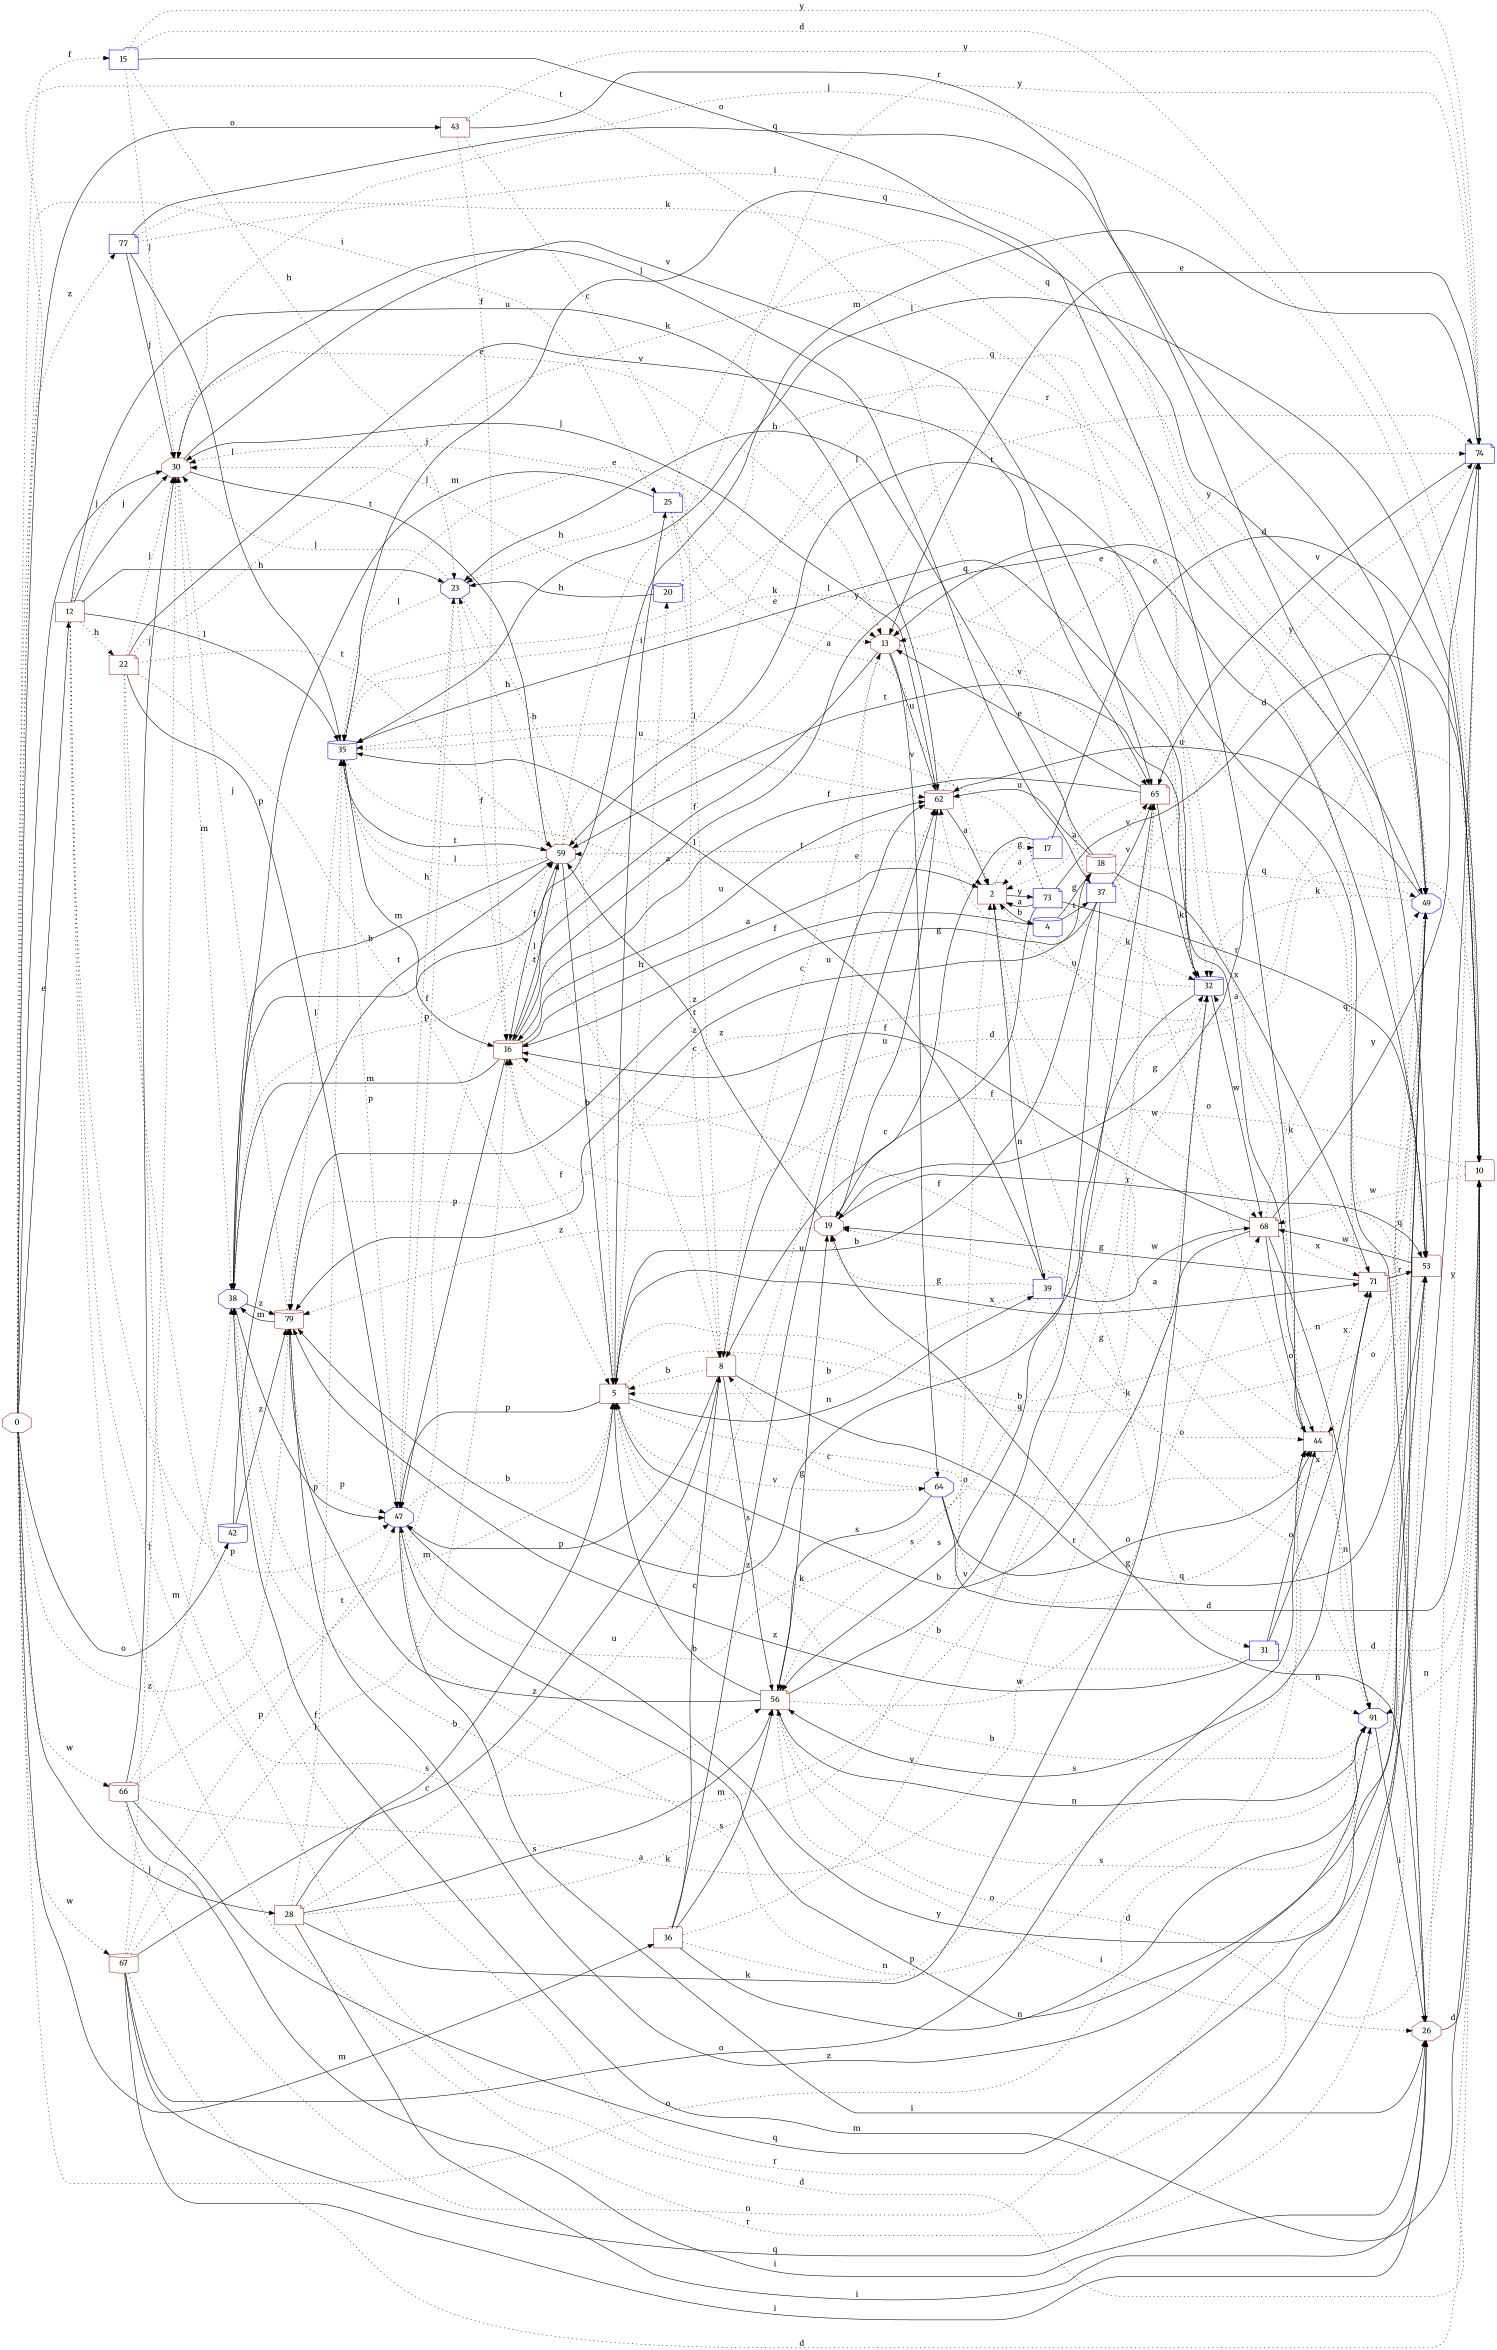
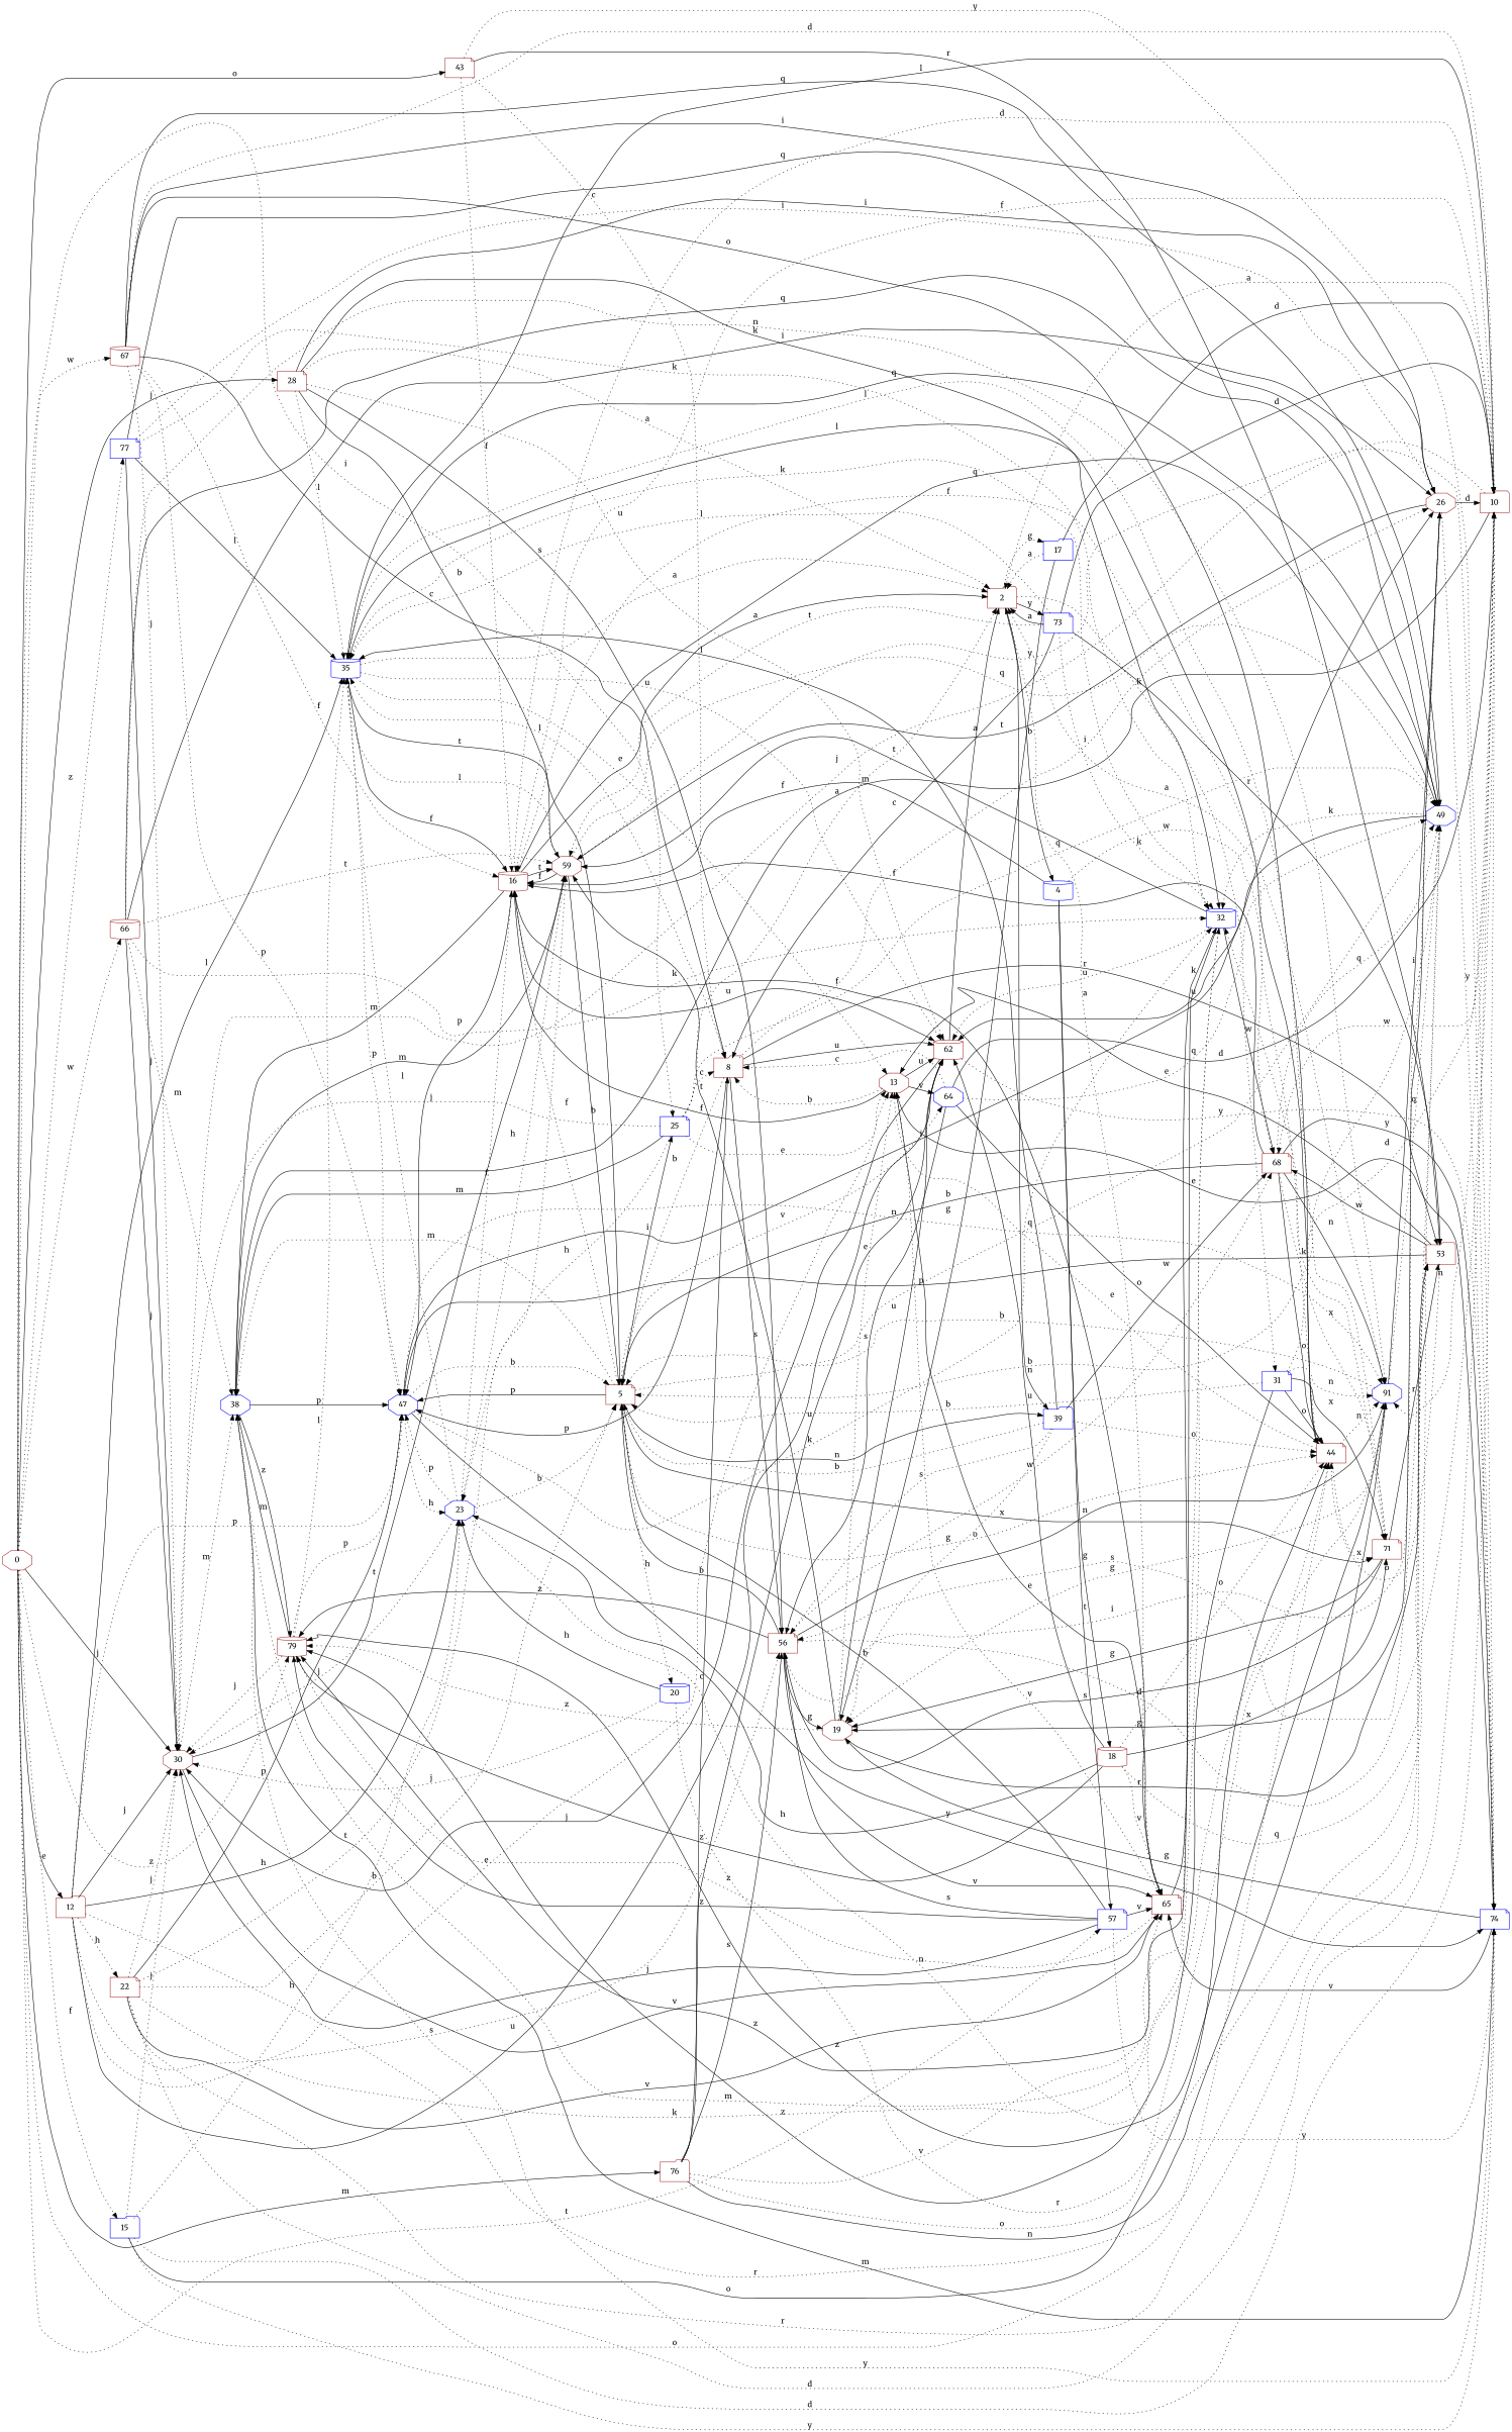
  strict digraph {
    fontname=Merriweather
    rankdir=LR
    node [color=brown fontname=Merriweather shape=note]
    edge [fontname=Merriweather style=dotted]
    0 [shape=octagon]
    12 [shape=folder]
    15 [color=blue shape=folder]
    25 [color=blue]
    28
    30 [shape=octagon]
-   36 [shape=folder]
-   42 [color=blue shape=cylinder]
+   36 [shape=folder label=76]
    43
    44
-   57 [color=blue label=37]
+   57 [color=blue]
    66 [shape=cylinder]
    67 [shape=cylinder]
    77 [color=blue]
    79 [shape=cylinder]
    56
    47 [color=blue shape=octagon]
    35 [color=blue shape=cylinder]
    53 [shape=folder]
    62 [shape=cylinder]
    13 [shape=octagon]
    22
    23 [color=blue shape=octagon]
    10 [shape=folder]
    74 [color=blue]
    2 [shape=folder]
    38 [color=blue shape=octagon]
    49 [color=blue shape=octagon]
    8 [shape=folder]
    5
    26 [shape=octagon]
    32 [color=blue shape=cylinder]
    65
    59 [shape=octagon]
    n35 [color=blue label=91 shape=octagon]
    16 [shape=cylinder]
    71
    68
    19 [shape=octagon]
    4 [color=blue shape=cylinder]
    17 [color=blue shape=folder]
    31 [color=blue]
    39 [color=blue shape=folder]
    73 [color=blue]
    18 [shape=cylinder]
    20 [color=blue shape=cylinder]
    64 [color=blue shape=octagon]
    0 -> 12 [label=e style=solid]
    0 -> 15 [label=f]
    0 -> 25 [label=i]
    0 -> 28 [label=j style=solid]
    0 -> 30 [label=j style=solid]
    0 -> 36 [label=m style=solid]
-   0 -> 42 [label=o style=solid]
    0 -> 43 [label=o style=solid]
    0 -> 44 [label=o]
    0 -> 57 [label=t]
    0 -> 66 [label=w]
    0 -> 67 [label=w]
    0 -> 77 [label=z]
    0 -> 79 [label=z]
    12 -> 30 [label=j style=solid]
    12 -> 56 [label=s]
    12 -> 47 [label=p]
    12 -> 35 [label=l style=solid]
    12 -> 53 [label=r]
    12 -> 62 [label=u style=solid]
    12 -> 13 [label=e]
    12 -> 22 [label=h]
    12 -> 23 [label=h style=solid]
    15 -> 30 [label=j]
    15 -> 44 [label=o style=solid]
    15 -> 23 [label=h]
    15 -> 10 [label=d]
    15 -> 74 [label=y]
    25 -> 30 [label=j]
    25 -> 13 [label=e]
    25 -> 23 [label=h]
    25 -> 2 [label=a]
    25 -> 38 [label=m style=solid]
    25 -> 49 [label=q]
    25 -> 8 [label=c]
    28 -> 56 [label=s style=solid]
    28 -> 35 [label=l]
    28 -> 62 [label=u]
    28 -> 2 [label=a]
    28 -> 5 [label=b style=solid]
    28 -> 26 [label=i style=solid]
    28 -> 32 [label=k style=solid]
    30 -> 38 [label=m]
    30 -> 65 [label=v style=solid]
    30 -> 59 [label=t style=solid]
    36 -> 44 [label=o]
    36 -> 56 [label=s style=solid]
    36 -> 62 [label=u style=solid]
    36 -> 8 [label=c style=solid]
    36 -> 65 [label=v]
    36 -> n35 [label=n style=solid]
-   42 -> 79 [label=z style=solid]
-   42 -> 59 [label=t style=solid]
    43 -> 53 [label=r style=solid]
    43 -> 74 [label=y]
    43 -> 8 [label=c]
    43 -> 16 [label=f]
    44 -> 35 [label=l style=solid]
    44 -> 13 [label=e]
    44 -> 2 [label=a]
    44 -> n35 [label=n]
    44 -> 71 [label=x]
    57 -> 30 [label=j style=solid]
    57 -> 79 [label=z style=solid]
    57 -> 56 [label=s style=solid]
    57 -> 74 [label=y]
    57 -> 5 [label=b style=solid]
    57 -> 65 [label=v style=solid]
    66 -> 30 [label=j style=solid]
    66 -> 38 [label=m]
    66 -> 49 [label=q style=solid]
    66 -> 26 [label=i style=solid]
    66 -> 32 [label=k]
    66 -> 59 [label=t]
    66 -> n35 [label=n]
    67 -> 30 [label=j]
    67 -> 44 [label=o style=solid]
    67 -> 47 [label=p]
    67 -> 10 [label=d]
    67 -> 49 [label=q style=solid]
    67 -> 8 [label=c style=solid]
    67 -> 26 [label=i style=solid]
    67 -> 16 [label=f]
    77 -> 30 [label=j style=solid]
    77 -> 35 [label=l style=solid]
    77 -> 49 [label=q style=solid]
    77 -> 26 [label=i]
    77 -> 32 [label=k]
    79 -> 30 [label=j]
    79 -> 47 [label=p]
    79 -> 35 [label=l]
    79 -> 38 [label=m style=solid]
    56 -> 79 [label=z style=solid]
    56 -> 10 [label=d]
    56 -> 5 [label=b style=solid]
    56 -> 26 [label=i]
    56 -> 65 [label=v style=solid]
    56 -> n35 [label=n style=solid]
    56 -> 68 [label=w]
    56 -> 19 [label=g style=solid]
    47 -> 23 [label=h]
    47 -> 74 [label=y style=solid]
    47 -> 5 [label=b]
    47 -> 26 [label=i style=solid]
    47 -> 32 [label=k]
    47 -> n35 [label=n]
    35 -> 47 [label=p]
    35 -> 62 [label=u]
    35 -> 13 [label=e]
    35 -> 2 [label=a]
    35 -> 49 [label=q style=solid]
    35 -> 32 [label=k]
    35 -> 59 [label=t style=solid]
    35 -> 16 [label=f style=solid]
    53 -> 44 [label=o]
    53 -> 47 [label=p style=solid]
    53 -> 13 [label=e style=solid]
    53 -> 68 [label=w style=solid]
    62 -> 30 [label=j style=solid]
    62 -> 74 [label=y]
    62 -> 2 [label=a style=solid]
    13 -> 62 [label=u style=solid]
-   13 -> 8 [label=c]
+   13 -> 8 [label=b]
    13 -> 65 [label=v]
    13 -> 16 [label=f style=solid]
    13 -> 64 [label=v style=solid]
    22 -> 30 [label=j]
    22 -> 47 [label=p style=solid]
    22 -> 53 [label=r]
    22 -> 10 [label=d]
    22 -> 5 [label=b]
    22 -> 32 [label=k]
    22 -> 65 [label=v style=solid]
    22 -> 59 [label=t]
    23 -> 30 [label=j]
    23 -> 47 [label=p]
    23 -> 35 [label=l]
    23 -> 5 [label=b]
+   23 -> n35 [label=n]
    23 -> 16 [label=f]
    10 -> 30 [label=j]
    10 -> 35 [label=l style=solid]
    10 -> 2 [label=a]
    10 -> 38 [label=m style=solid]
    10 -> n35 [label=n]
    10 -> 16 [label=f]
    10 -> 68 [label=w]
    74 -> 13 [label=e style=solid]
    74 -> 38 [label=m style=solid]
    74 -> 65 [label=v style=solid]
    74 -> 19 [label=g style=solid]
    2 -> 4 [label=b style=solid]
    2 -> 17 [label=g]
    2 -> 31 [label=k]
    2 -> 39 [label=n style=solid]
    2 -> 73 [label=y style=solid]
    38 -> 79 [label=z style=solid]
    38 -> 47 [label=p style=solid]
    38 -> 74 [label=y]
    49 -> 56 [label=s]
    49 -> 62 [label=u style=solid]
    49 -> 5 [label=b]
    49 -> 32 [label=k]
    8 -> 56 [label=s style=solid]
    8 -> 47 [label=p style=solid]
    8 -> 35 [label=l]
    8 -> 53 [label=r style=solid]
    8 -> 62 [label=u style=solid]
    8 -> 5 [label=b]
+   8 -> 26 [label=i]
    5 -> 25 [label=i style=solid]
    5 -> 44 [label=o]
    5 -> 47 [label=p style=solid]
    5 -> 38 [label=m]
    5 -> 49 [label=q]
    5 -> 16 [label=f]
    5 -> 71 [label=x style=solid]
    5 -> 39 [label=n style=solid]
    5 -> 20 [label=h]
    5 -> 64 [label=v]
    26 -> 10 [label=d style=solid]
    26 -> 74 [label=y]
    26 -> 59 [label=t style=solid]
    26 -> 19 [label=g style=solid]
    32 -> 79 [label=z style=solid]
    32 -> 62 [label=u]
    32 -> 38 [label=m]
    32 -> 59 [label=t style=solid]
    32 -> 68 [label=w style=solid]
    65 -> 79 [label=z]
    65 -> 13 [label=e style=solid]
    65 -> 2 [label=a]
    65 -> 32 [label=k style=solid]
    65 -> 16 [label=f style=solid]
    59 -> 35 [label=l]
    59 -> 23 [label=h]
    59 -> 74 [label=y]
    59 -> 38 [label=m style=solid]
    59 -> 49 [label=q]
    59 -> 5 [label=b style=solid]
    59 -> 16 [label=f style=solid]
    n35 -> 79 [label=z style=solid]
    n35 -> 49 [label=q]
    n35 -> 5 [label=b]
    n35 -> 26 [label=i style=solid]
    n35 -> 16 [label=f]
    n35 -> 19 [label=g]
    16 -> 47 [label=p style=solid]
    16 -> 62 [label=u style=solid]
    16 -> 10 [label=d]
    16 -> 2 [label=a style=solid]
    16 -> 38 [label=m style=solid]
    16 -> 49 [label=q style=solid]
    16 -> 59 [label=t style=solid]
    71 -> 56 [label=s style=solid]
    71 -> 35 [label=l]
    71 -> 53 [label=r style=solid]
    71 -> 32 [label=k]
    71 -> 19 [label=g style=solid]
    68 -> 44 [label=o style=solid]
    68 -> 74 [label=y style=solid]
    68 -> 49 [label=q]
    68 -> 5 [label=b style=solid]
    68 -> n35 [label=n style=solid]
    68 -> 16 [label=f style=solid]
    68 -> 71 [label=x]
    19 -> 79 [label=z]
    19 -> 53 [label=r style=solid]
    19 -> 62 [label=u style=solid]
    19 -> 13 [label=e]
    19 -> 59 [label=t style=solid]
    4 -> 57 [label=t style=solid]
    4 -> 16 [label=f style=solid]
    4 -> 68 [label=w]
    4 -> 18 [label=g style=solid]
    17 -> 10 [label=d style=solid]
    17 -> 2 [label=a]
    17 -> 19 [label=g style=solid]
    31 -> 44 [label=o style=solid]
    31 -> 79 [label=z style=solid]
    31 -> 10 [label=d]
    31 -> 5 [label=b]
    31 -> n35 [label=n]
    31 -> 71 [label=x style=solid]
    39 -> 44 [label=o]
    39 -> 56 [label=s]
    39 -> 35 [label=l style=solid]
    39 -> 5 [label=b]
    39 -> 68 [label=w style=solid]
    39 -> 19 [label=g]
    73 -> 35 [label=l]
    73 -> 53 [label=r style=solid]
    73 -> 10 [label=d style=solid]
    73 -> 2 [label=a style=solid]
    73 -> 8 [label=c style=solid]
    73 -> 32 [label=k]
    73 -> 59 [label=t]
    18 -> 44 [label=o]
    18 -> 79 [label=z style=solid]
    18 -> 62 [label=u style=solid]
    18 -> 23 [label=h style=solid]
    18 -> 49 [label=q]
    18 -> 65 [label=v]
    18 -> 71 [label=x style=solid]
    20 -> 30 [label=j]
    20 -> 53 [label=r]
    20 -> 23 [label=h style=solid]
    64 -> 44 [label=o style=solid]
    64 -> 56 [label=s style=solid]
    64 -> 10 [label=d style=solid]
    64 -> 49 [label=q]
    64 -> 8 [label=c]
  }
